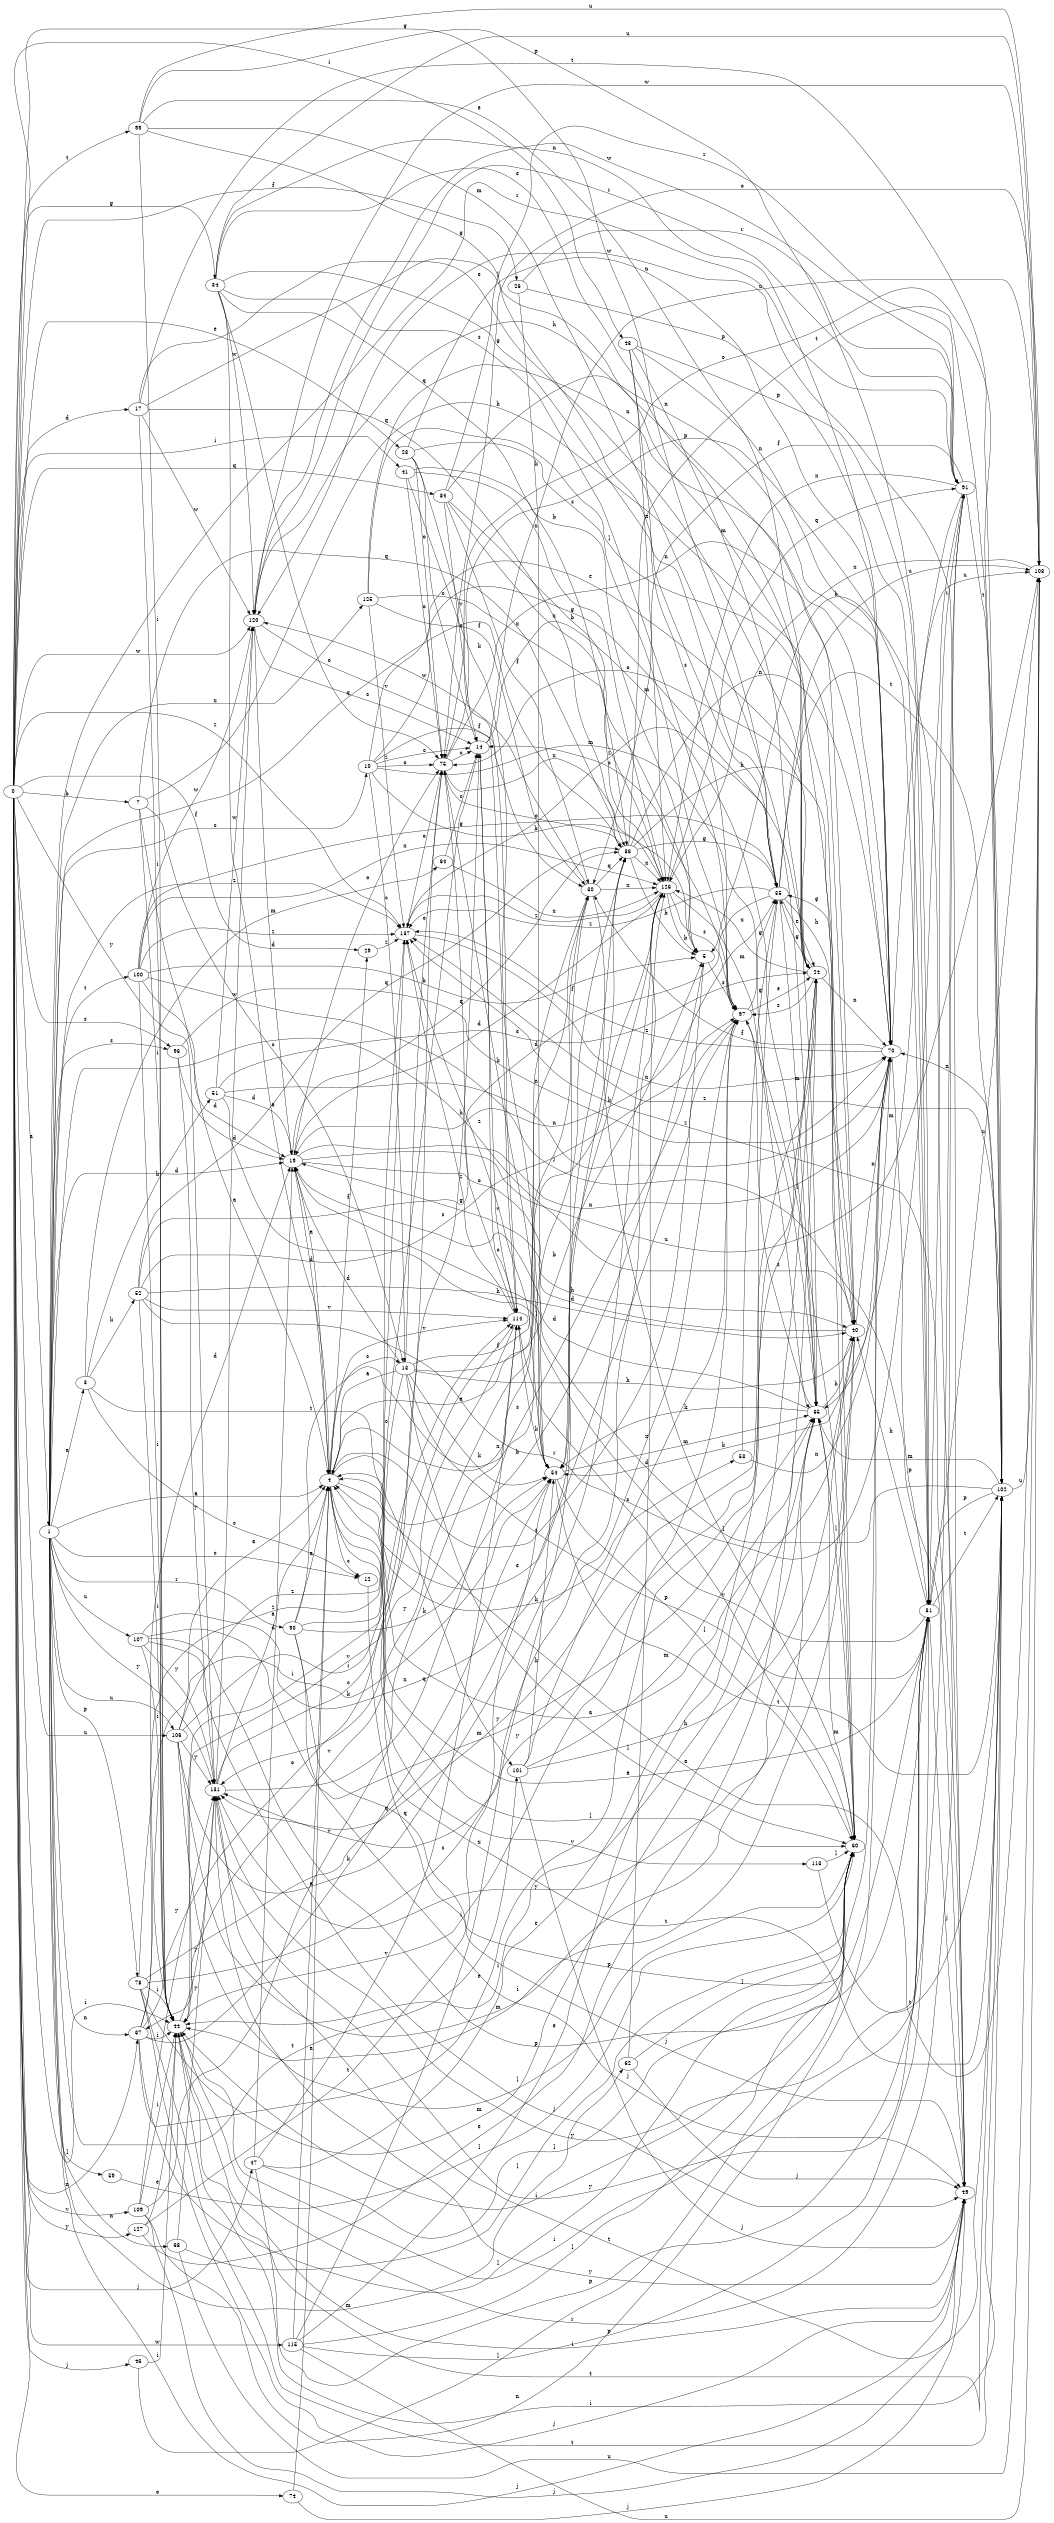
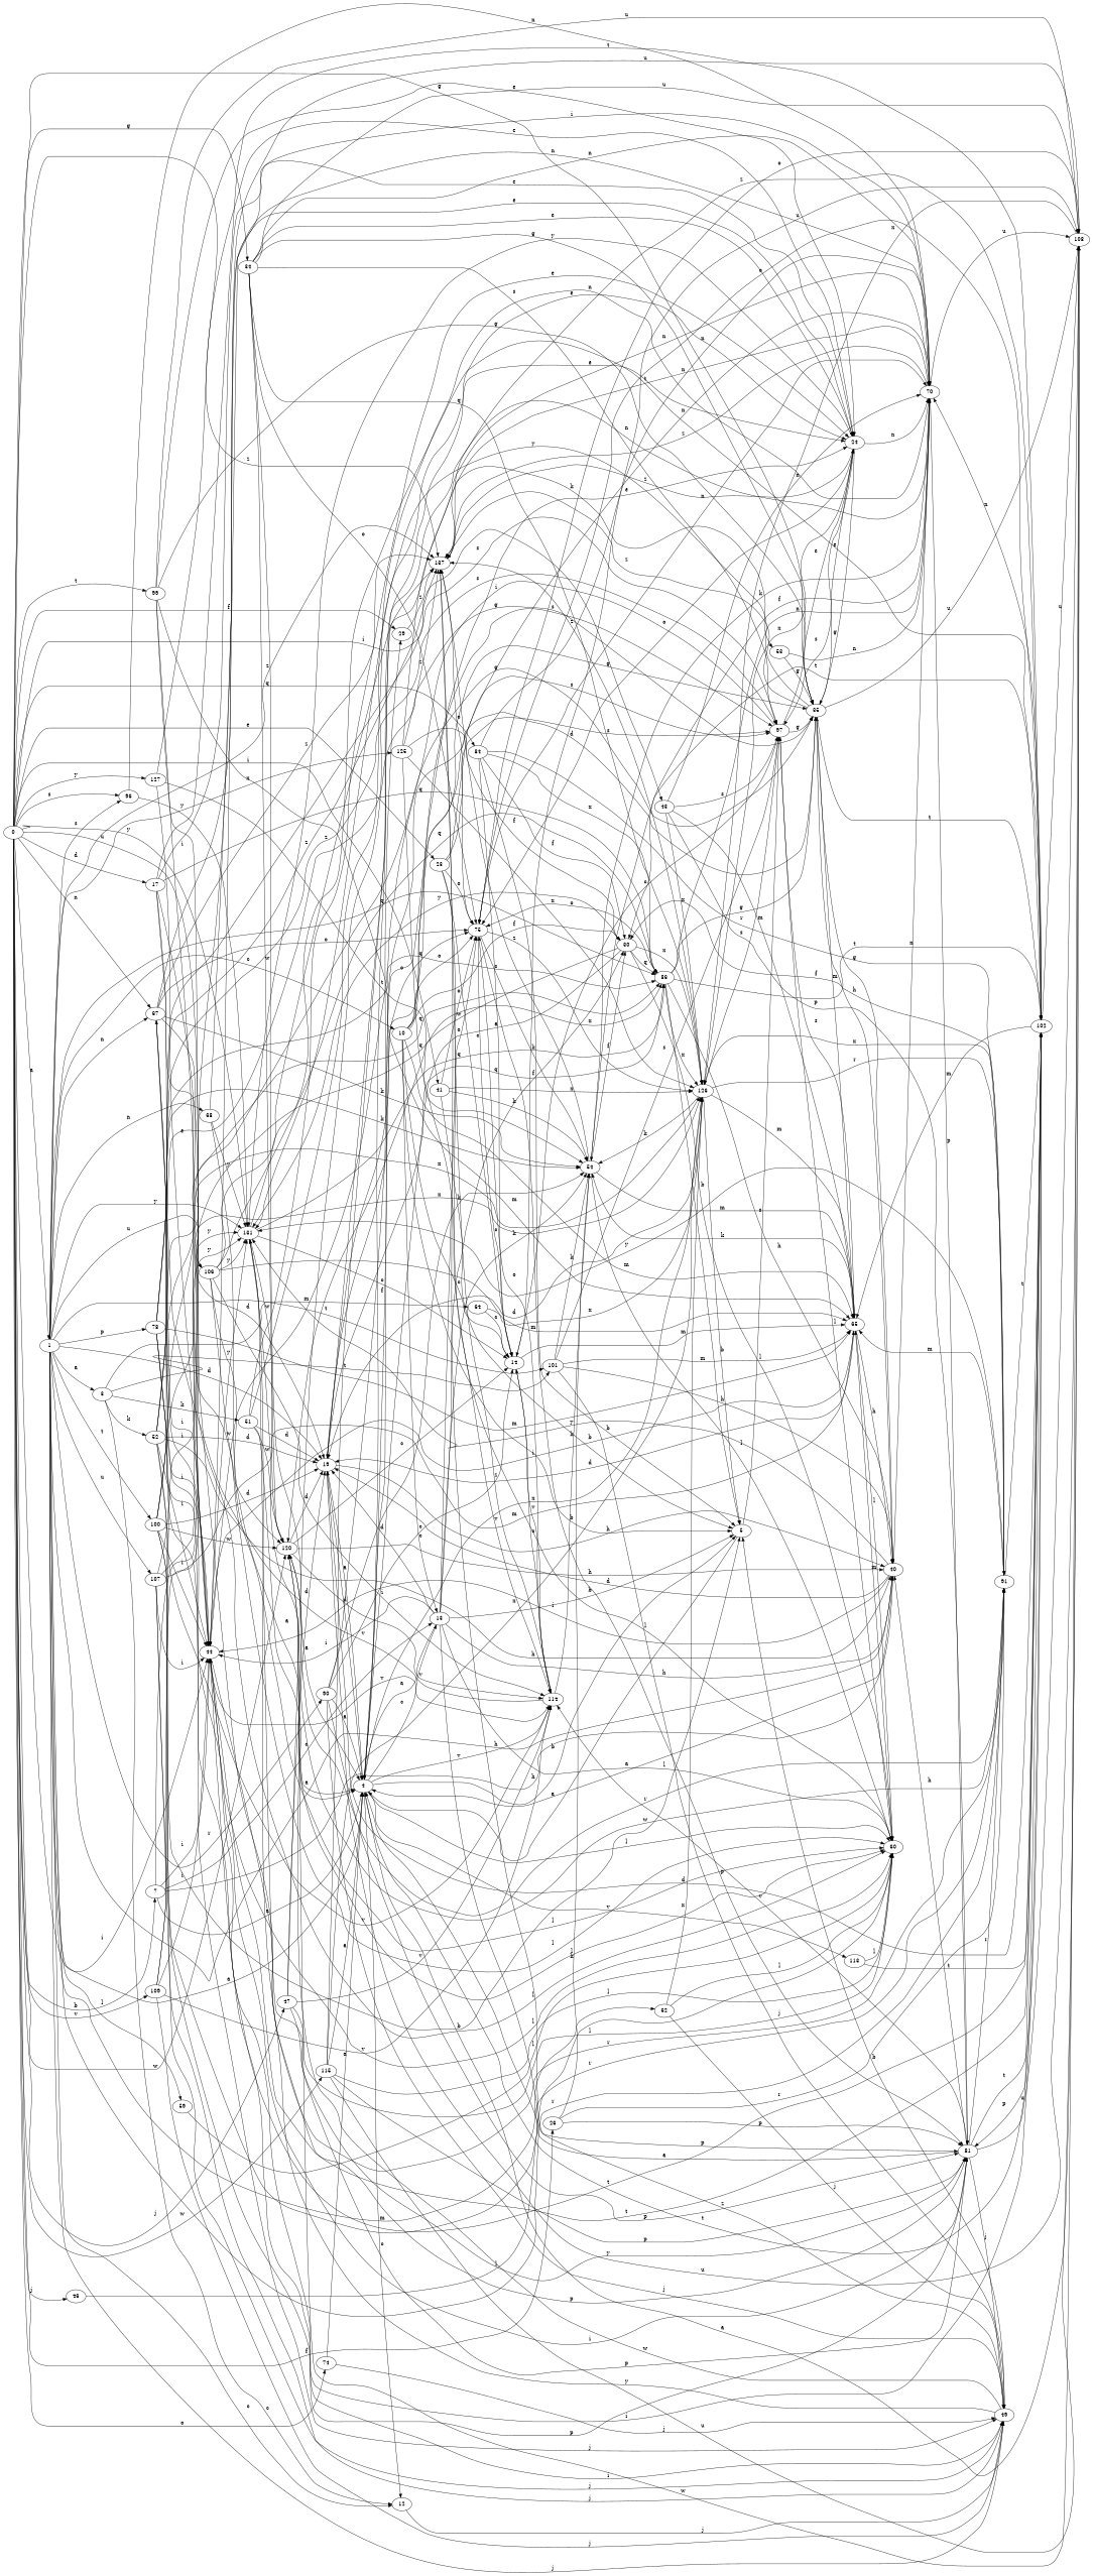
  strict digraph {
    rankdir=LR
    0
    1
    7
    17
    23
    26
    29
    34
    35
    41
    43
    44
    46
    47
    67
    74
    84
    96
    99
    106
    109
    115
    120
    127
    131
    137
    3
    4
    10
    12
    19
    40
    49
    59
    62
    68
    78
    86
    90
    91
    100
    101
    107
    125
    13
    60
    102
    24
    97
    114
    14
    75
    70
    54
    81
    108
    65
    n58 [label=5]
    126
    30
    51
    52
    64
    53
    113
    0 -> 1 [label=a]
    0 -> 7 [label=b]
    0 -> 17 [label=d]
    0 -> 23 [label=e]
    0 -> 26 [label=f]
    0 -> 29 [label=f]
    0 -> 34 [label=g]
    0 -> 35 [label=g]
    0 -> 41 [label=i]
    0 -> 43 [label=i]
    0 -> 44 [label=i]
    0 -> 46 [label=j]
    0 -> 47 [label=j]
    0 -> 67 [label=n]
    0 -> 74 [label=o]
    0 -> 84 [label=q]
    0 -> 96 [label=s]
    0 -> 99 [label=t]
    0 -> 106 [label=u]
    0 -> 109 [label=v]
    0 -> 115 [label=w]
    0 -> 120 [label=w]
    0 -> 127 [label=y]
    0 -> 131 [label=y]
    0 -> 137 [label=z]
    1 -> 67 [label=n]
    1 -> 96 [label=s]
    1 -> 106 [label=u]
    1 -> 131 [label=y]
    1 -> 137 [label=z]
    1 -> 3 [label=a]
    1 -> 4 [label=a]
    1 -> 10 [label=c]
    1 -> 12 [label=c]
    1 -> 19 [label=d]
    1 -> 40 [label=h]
    1 -> 49 [label=j]
    1 -> 59 [label=l]
    1 -> 62 [label=m]
    1 -> 68 [label=n]
    1 -> 78 [label=p]
    1 -> 86 [label=q]
    1 -> 90 [label=r]
    1 -> 91 [label=r]
    1 -> 100 [label=t]
    1 -> 101 [label=t]
    1 -> 107 [label=u]
    1 -> 125 [label=x]
    7 -> 44 [label=i]
    7 -> 4 [label=a]
    7 -> 40 [label=h]
    7 -> 86 [label=q]
    7 -> 13 [label=c]
    17 -> 44 [label=i]
    17 -> 120 [label=w]
    17 -> 86 [label=q]
    17 -> 60 [label=l]
    17 -> 102 [label=t]
    17 -> 24 [label=e]
    23 -> 97 [label=s]
    23 -> 114 [label=v]
    23 -> 14 [label=c]
    23 -> 75 [label=o]
    23 -> 70 [label=n]
    26 -> 91 [label=r]
    26 -> 54 [label=k]
    26 -> 81 [label=p]
    29 -> 137 [label=z]
    34 -> 35 [label=g]
    34 -> 120 [label=w]
    34 -> 4 [label=a]
    34 -> 86 [label=q]
    34 -> 24 [label=e]
    34 -> 97 [label=s]
    34 -> 75 [label=o]
    34 -> 70 [label=n]
    34 -> 108 [label=u]
    35 -> 131 [label=y]
    35 -> 137 [label=z]
    35 -> 19 [label=d]
    35 -> 40 [label=h]
    35 -> 102 [label=t]
    35 -> 24 [label=e]
    35 -> 108 [label=u]
    35 -> 65 [label=m]
    41 -> 75 [label=o]
    41 -> 54 [label=k]
    41 -> n58 [label=b]
    41 -> 126 [label=x]
    43 -> 97 [label=s]
    43 -> 70 [label=n]
    43 -> 81 [label=p]
    43 -> 65 [label=m]
    43 -> 126 [label=x]
    44 -> 131 [label=y]
    44 -> 91 [label=r]
    44 -> 102 [label=t]
    44 -> 114 [label=v]
-   46 -> 44 [label=i]
    46 -> 60 [label=l]
    47 -> 19 [label=d]
    47 -> 60 [label=l]
    47 -> 24 [label=e]
    47 -> 114 [label=v]
    47 -> 81 [label=p]
    67 -> 44 [label=i]
    67 -> 137 [label=z]
    67 -> 19 [label=d]
    67 -> 60 [label=l]
    67 -> 24 [label=e]
    67 -> 75 [label=o]
    67 -> 54 [label=k]
    74 -> 4 [label=a]
    74 -> 49 [label=j]
    84 -> 91 [label=r]
    84 -> 14 [label=c]
    84 -> 70 [label=n]
    84 -> n58 [label=b]
    84 -> 126 [label=x]
    84 -> 30 [label=f]
    96 -> 131 [label=y]
-   96 -> 19 [label=d]
+   52 -> 19 [label=d]
    96 -> 70 [label=n]
    99 -> 35 [label=g]
    99 -> 44 [label=i]
    99 -> 24 [label=e]
    99 -> 81 [label=p]
    99 -> 108 [label=u]
    99 -> 65 [label=m]
    106 -> 131 [label=y]
    106 -> 137 [label=z]
    106 -> 4 [label=a]
    106 -> 86 [label=q]
    106 -> 60 [label=l]
    106 -> 114 [label=i]
    106 -> 65 [label=m]
    109 -> 44 [label=i]
    109 -> 131 [label=y]
    109 -> 49 [label=j]
    109 -> 114 [label=v]
    109 -> 70 [label=n]
    115 -> 4 [label=a]
    115 -> 60 [label=l]
    115 -> 24 [label=e]
    115 -> 81 [label=p]
    115 -> 108 [label=u]
    115 -> 126 [label=x]
    120 -> 19 [label=d]
    120 -> 40 [label=h]
    120 -> 91 [label=r]
    120 -> 114 [label=v]
    120 -> 14 [label=c]
    127 -> 44 [label=e]
    127 -> 24 [label=e]
    127 -> 54 [label=t]
    131 -> 120 [label=w]
    131 -> 4 [label=a]
    131 -> 86 [label=q]
    131 -> 102 [label=t]
    131 -> 14 [label=c]
    137 -> 75 [label=o]
    137 -> 70 [label=n]
    3 -> 12 [label=c]
    3 -> 101 [label=t]
    3 -> 51 [label=k]
    3 -> 52 [label=k]
    3 -> 64 [label=m]
    4 -> 29 [label=f]
    4 -> 12 [label=c]
    4 -> 19 [label=d]
    4 -> 13 [label=c]
    4 -> 60 [label=l]
    4 -> 102 [label=t]
    4 -> 97 [label=s]
    4 -> 114 [label=v]
    4 -> n58 [label=b]
    4 -> 126 [label=x]
    4 -> 53 [label=k]
    4 -> 113 [label=v]
    10 -> 35 [label=g]
    10 -> 13 [label=c]
    10 -> 24 [label=e]
    10 -> 14 [label=c]
    10 -> 75 [label=o]
    10 -> 65 [label=m]
    10 -> n58 [label=b]
    10 -> 30 [label=f]
    12 -> 49 [label=j]
    19 -> 4 [label=a]
    19 -> 40 [label=h]
    19 -> 86 [label=q]
    19 -> 75 [label=o]
    19 -> 70 [label=n]
    19 -> 108 [label=u]
    40 -> 35 [label=g]
    40 -> 44 [label=i]
    40 -> 131 [label=y]
    40 -> 4 [label=a]
    40 -> 19 [label=d]
    40 -> 70 [label=n]
    49 -> 44 [label=i]
    49 -> 120 [label=w]
    49 -> 131 [label=y]
    49 -> 137 [label=z]
    49 -> n58 [label=b]
    59 -> 60 [label=l]
    62 -> 49 [label=j]
    62 -> 60 [label=l]
    62 -> 126 [label=x]
    68 -> 131 [label=y]
    68 -> 60 [label=l]
    68 -> 108 [label=u]
    78 -> 44 [label=i]
    78 -> 49 [label=j]
    78 -> 86 [label=q]
    78 -> 102 [label=t]
    78 -> 97 [label=s]
    78 -> 54 [label=k]
    78 -> 65 [label=m]
    86 -> 35 [label=g]
    86 -> 40 [label=h]
    86 -> 102 [label=t]
    86 -> 75 [label=o]
    86 -> 70 [label=n]
    86 -> n58 [label=b]
    86 -> 126 [label=x]
    90 -> 4 [label=a]
    90 -> 49 [label=j]
    90 -> 97 [label=s]
    90 -> 14 [label=c]
    90 -> 54 [label=k]
    90 -> 81 [label=p]
    91 -> 120 [label=w]
    91 -> 131 [label=y]
    91 -> 102 [label=t]
    91 -> 65 [label=m]
    91 -> 126 [label=x]
    91 -> 30 [label=f]
    100 -> 35 [label=g]
    100 -> 44 [label=i]
    100 -> 120 [label=w]
    100 -> 137 [label=z]
    100 -> 19 [label=d]
    100 -> 49 [label=j]
    100 -> n58 [label=b]
    100 -> 126 [label=x]
    101 -> 40 [label=h]
    101 -> 49 [label=j]
    101 -> 97 [label=s]
    101 -> 54 [label=k]
    101 -> 65 [label=m]
    107 -> 44 [label=i]
    107 -> 131 [label=y]
    107 -> 49 [label=j]
    107 -> 81 [label=p]
    107 -> 65 [label=m]
    107 -> 126 [label=x]
    125 -> 137 [label=z]
    125 -> 60 [label=l]
    125 -> 70 [label=n]
    125 -> 126 [label=x]
    125 -> 30 [label=f]
    13 -> 44 [label=i]
    13 -> 4 [label=a]
    13 -> 19 [label=d]
    13 -> 40 [label=h]
    13 -> 60 [label=l]
    13 -> 75 [label=o]
    13 -> 54 [label=k]
    13 -> 81 [label=p]
    13 -> n58 [label=b]
    13 -> 30 [label=f]
    60 -> 65 [label=m]
    102 -> 44 [label=i]
    102 -> 137 [label=z]
    102 -> 19 [label=d]
    102 -> 75 [label=o]
    102 -> 70 [label=n]
    102 -> 81 [label=p]
    102 -> 108 [label=u]
    102 -> 65 [label=m]
    24 -> 35 [label=g]
    24 -> 131 [label=y]
    24 -> 137 [label=z]
    24 -> 97 [label=s]
    24 -> 75 [label=o]
    24 -> 70 [label=n]
    24 -> 126 [label=x]
    97 -> 35 [label=g]
    97 -> 44 [label=i]
    97 -> 60 [label=l]
    97 -> 24 [label=e]
    97 -> 14 [label=c]
    114 -> 67 [label=v]
    114 -> 137 [label=z]
    114 -> 14 [label=c]
    114 -> 75 [label=o]
    114 -> 54 [label=k]
    14 -> 114 [label=v]
    14 -> 108 [label=u]
    14 -> 65 [label=m]
    75 -> 14 [label=c]
    75 -> 70 [label=n]
    75 -> 54 [label=k]
    75 -> 81 [label=p]
    75 -> 126 [label=x]
    70 -> 44 [label=i]
    70 -> 137 [label=z]
    70 -> 54 [label=k]
    70 -> 81 [label=p]
    70 -> 108 [label=u]
    70 -> 30 [label=f]
    54 -> 137 [label=z]
    54 -> 60 [label=l]
    54 -> 102 [label=t]
    54 -> 65 [label=m]
    54 -> 30 [label=f]
    81 -> 44 [label=i]
    81 -> 131 [label=y]
    81 -> 4 [label=a]
    81 -> 40 [label=h]
    81 -> 49 [label=j]
    81 -> 91 [label=r]
    81 -> 102 [label=t]
    81 -> 114 [label=v]
    81 -> 108 [label=u]
    108 -> 120 [label=w]
    108 -> 4 [label=a]
    108 -> 75 [label=o]
    108 -> 126 [label=x]
    65 -> 44 [label=i]
    65 -> 19 [label=d]
    65 -> 40 [label=h]
    65 -> 60 [label=l]
    65 -> 97 [label=s]
    65 -> 54 [label=k]
-   n58 -> 4 [label=e]
+   n58 -> 4 [label=a]
    n58 -> 97 [label=s]
    126 -> 137 [label=z]
    126 -> 19 [label=d]
-   126 -> 91 [label=q]
+   126 -> 91 [label=r]
    126 -> 97 [label=s]
    126 -> 54 [label=k]
    126 -> 65 [label=m]
    126 -> n58 [label=b]
    30 -> 120 [label=w]
    30 -> 131 [label=y]
    30 -> 4 [label=a]
    30 -> 86 [label=q]
    30 -> 60 [label=l]
    30 -> 126 [label=x]
    51 -> 120 [label=w]
    51 -> 19 [label=d]
    51 -> 60 [label=l]
    51 -> 24 [label=e]
    51 -> 70 [label=n]
    52 -> 35 [label=g]
    52 -> 44 [label=i]
    52 -> 40 [label=h]
    52 -> 86 [label=q]
    52 -> 91 [label=r]
    52 -> 97 [label=s]
    52 -> 114 [label=v]
    64 -> 14 [label=c]
    64 -> 126 [label=x]
    53 -> 35 [label=g]
    53 -> 70 [label=n]
    113 -> 60 [label=l]
    113 -> 102 [label=t]
  }
